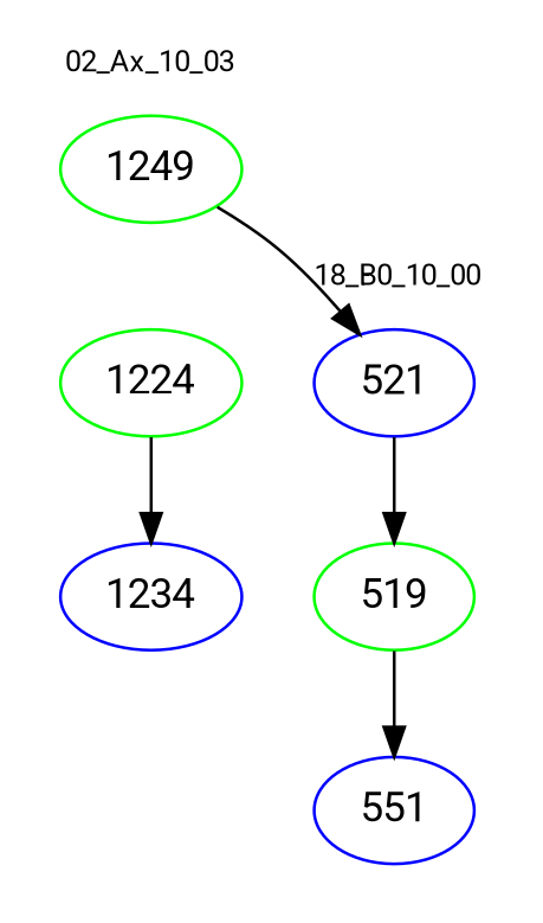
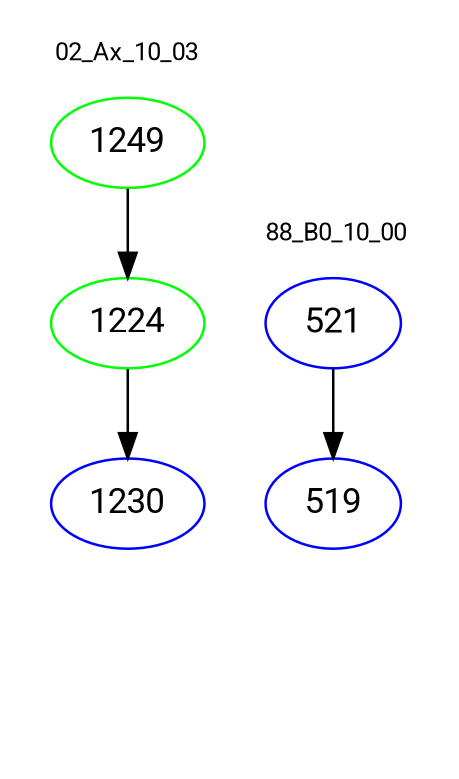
  digraph {
    fontname=Roboto
    node [color=green fontname=Roboto]
    edge [color=black fontname=Roboto]
    n1 [label=1249]
    n2 [label=1224]
-   n3 [color=blue label=1234]
+   n3 [color=blue label=1230]
    n4 [color=blue label=521]
-   n5 [label=519]
-   n6 [color=blue label=551]
+   n5 [color=blue label=519]
    subgraph cluster_1 {
      color=white
      fontsize=10
      label="02_Ax_10_03"
      n1
      n2
      n3
    }
    subgraph cluster_2 {
      color=white
      fontsize=10
-     label="18_B0_10_00"
+     label="88_B0_10_00"
      n4
      n5
-     n6
    }
-   n1 -> n4
+   n1 -> n2
    n2 -> n3
    n4 -> n5
-   n5 -> n6
  }
